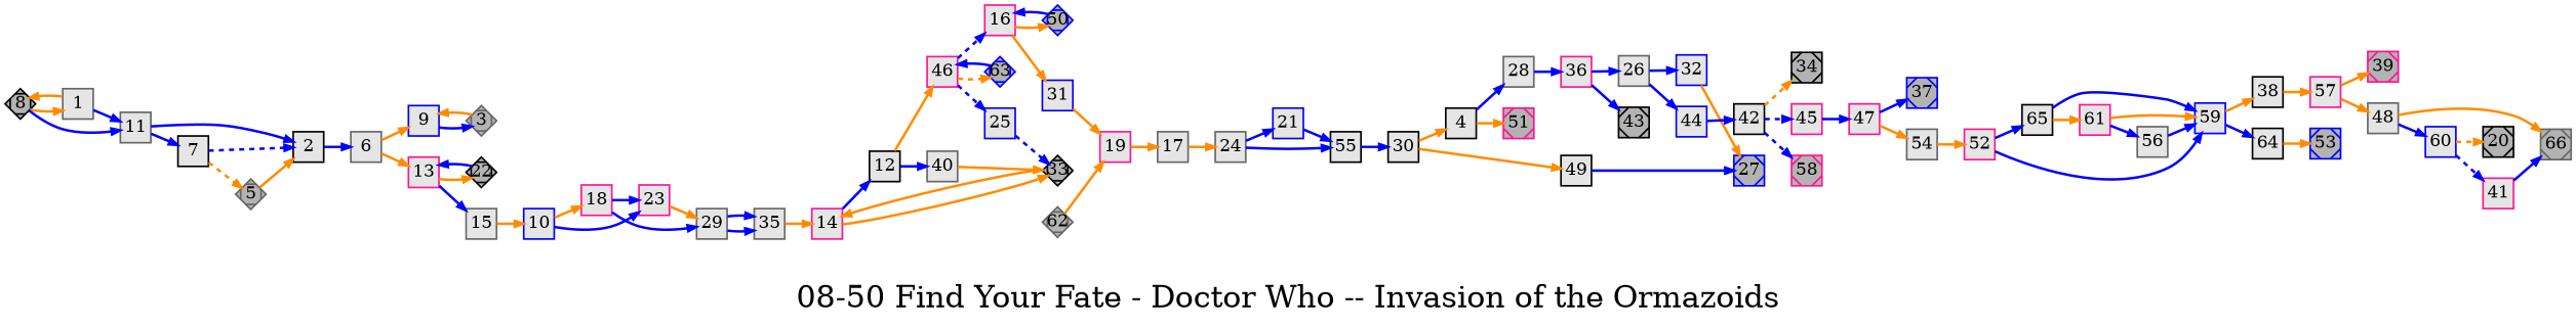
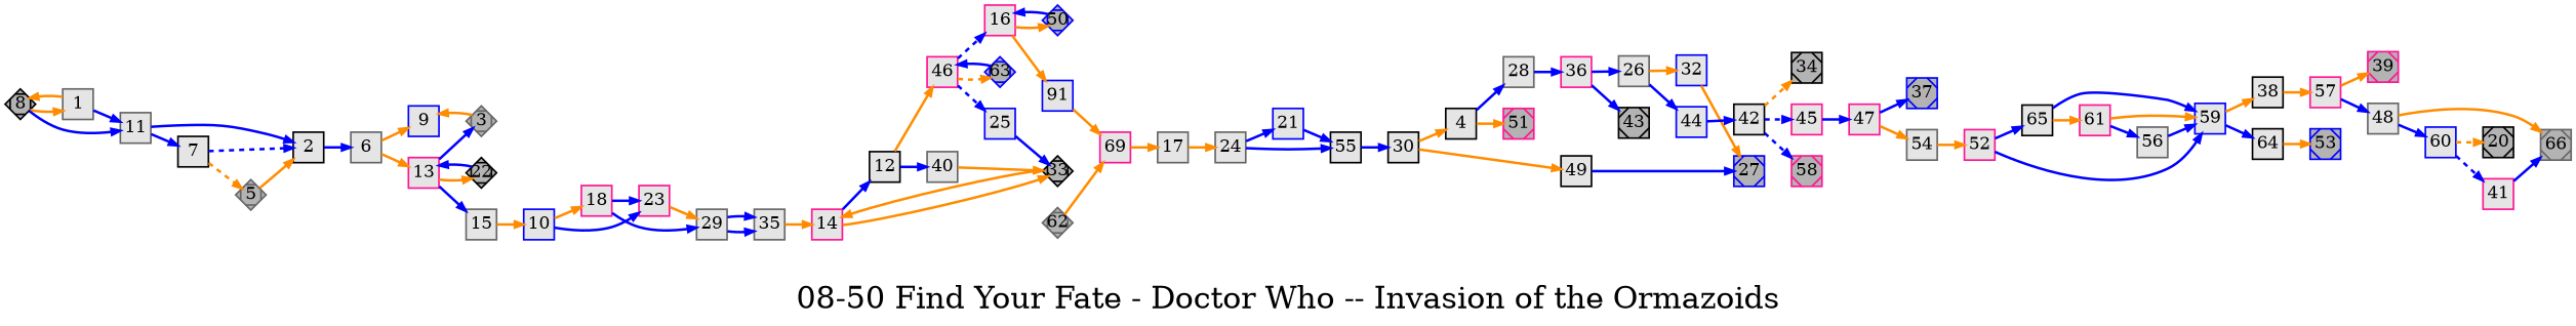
  digraph {
    fontname="DejaVu Serif"
    fontsize=36
    label="08-50 Find Your Fate - Doctor Who -- Invasion of the Ormazoids"
    nodesep=0.35
    ordering=out
    rankdir=LR
    ranksep=0.45
    node [color=gray40 fillcolor=grey90 fixedsize=true fontname="DejaVu Serif" fontsize=20 labelfloat=true margin="0,0" penwidth=2 regular=true shape=rect style=filled]
    edge [color=blue fontname="DejaVu Serif" fontsize=12 labelfloat=true penwidth=3]
    8 [color=black fillcolor=grey70 shape=Mdiamond]
    1
    11
    2 [color=black]
    7 [color=black]
    6
    5 [fillcolor=grey70 shape=Mdiamond]
    9 [color=blue]
    13 [color=deeppink]
    3 [fillcolor=grey70 shape=Mdiamond]
    22 [color=black fillcolor=grey70 shape=Mdiamond]
    15
    4 [color=black]
    28
    51 [color=deeppink fillcolor=grey70 shape=Msquare]
    36 [color=deeppink]
    26
    43 [color=black fillcolor=grey70 shape=Msquare]
    10 [color=blue]
    18 [color=deeppink]
    23 [color=deeppink]
    29
    35
    12 [color=black]
    46 [color=deeppink]
    40
    16 [color=deeppink]
    25 [color=blue]
    63 [color=blue fillcolor=grey70 shape=Mdiamond]
    33 [color=black fillcolor=grey70 shape=Mdiamond]
    50 [color=blue fillcolor=grey70 shape=Mdiamond]
-   31 [color=blue]
+   31 [color=blue label=91]
    14 [color=deeppink]
-   19 [color=deeppink]
+   19 [color=deeppink label=69]
    17
    24
    21 [color=blue]
    55 [color=black]
    30 [color=black]
    62 [fillcolor=grey70 shape=Mdiamond]
    20 [color=black fillcolor=grey70 shape=Msquare]
    49 [color=black]
    32 [color=blue]
    44 [color=blue]
    27 [color=blue fillcolor=grey70 shape=Msquare]
    42 [color=black]
    34 [color=black fillcolor=grey70 shape=Msquare]
    45 [color=deeppink]
    58 [color=deeppink fillcolor=grey70 shape=Msquare]
    37 [color=blue fillcolor=grey70 shape=Msquare]
    38 [color=black]
    57 [color=deeppink]
    39 [color=deeppink fillcolor=grey70 shape=Msquare]
    48
    66 [fillcolor=grey70 shape=Msquare]
    60 [color=blue]
    41 [color=deeppink]
    47 [color=deeppink]
    54
    52 [color=deeppink]
    65 [color=black]
    59 [color=blue]
    61 [color=deeppink]
    64 [color=black]
    56
    53 [color=blue fillcolor=grey70 shape=Msquare]
    8 -> 1 [color=darkorange]
    8 -> 11
    1 -> 8 [color=darkorange]
    1 -> 11
    11 -> 2
    11 -> 7
    2 -> 6
    7 -> 2 [arrowtail=tee style=dashed]
    7 -> 5 [arrowtail=tee color=darkorange style=dashed]
    6 -> 9 [color=darkorange]
    6 -> 13 [color=darkorange]
    5 -> 2 [color=darkorange]
-   9 -> 3
+   13 -> 3
    13 -> 22 [color=darkorange]
    13 -> 15
    3 -> 9 [color=darkorange]
    22 -> 13
    15 -> 10 [color=darkorange]
    4 -> 28
    4 -> 51 [color=darkorange]
    28 -> 36
    36 -> 26
    36 -> 43
-   26 -> 32
+   26 -> 32 [color=darkorange]
    26 -> 44
    10 -> 18 [color=darkorange]
    10 -> 23
    18 -> 23
    18 -> 29
    23 -> 29 [color=darkorange]
    29 -> 35
    29 -> 35
    35 -> 14 [color=darkorange]
    12 -> 46 [color=darkorange]
    12 -> 40
    46 -> 16 [arrowtail=tee style=dashed]
    46 -> 25 [arrowtail=tee style=dashed]
    46 -> 63 [arrowtail=tee color=darkorange style=dashed]
    40 -> 33 [color=darkorange]
    16 -> 50 [color=darkorange]
    16 -> 31 [color=darkorange]
-   25 -> 33 [style=dashed]
+   25 -> 33
    63 -> 46
    33 -> 14 [color=darkorange]
    50 -> 16
    31 -> 19 [color=darkorange]
    14 -> 12
    14 -> 33 [color=darkorange]
    19 -> 17 [color=darkorange]
    17 -> 24 [color=darkorange]
    24 -> 21
    24 -> 55
    21 -> 55
    55 -> 30
    30 -> 4 [color=darkorange]
    30 -> 49 [color=darkorange]
    62 -> 19 [color=darkorange]
    49 -> 27
    32 -> 27 [color=darkorange]
    44 -> 42
    42 -> 34 [arrowtail=tee color=darkorange style=dashed]
    42 -> 45 [arrowtail=tee style=dashed]
    42 -> 58 [arrowtail=tee style=dashed]
    45 -> 47
    38 -> 57 [color=darkorange]
    57 -> 39 [color=darkorange]
-   57 -> 48 [color=darkorange]
+   57 -> 48
    48 -> 66 [color=darkorange]
    48 -> 60
    60 -> 20 [arrowtail=tee color=darkorange style=dashed]
    60 -> 41 [arrowtail=tee style=dashed]
    41 -> 66
    47 -> 37
    47 -> 54 [color=darkorange]
    54 -> 52 [color=darkorange]
    52 -> 65
    52 -> 59
    65 -> 59
    65 -> 61 [color=darkorange]
    59 -> 38 [color=darkorange]
    59 -> 64
    61 -> 59 [color=darkorange]
    61 -> 56
    64 -> 53 [color=darkorange]
    56 -> 59
  }
